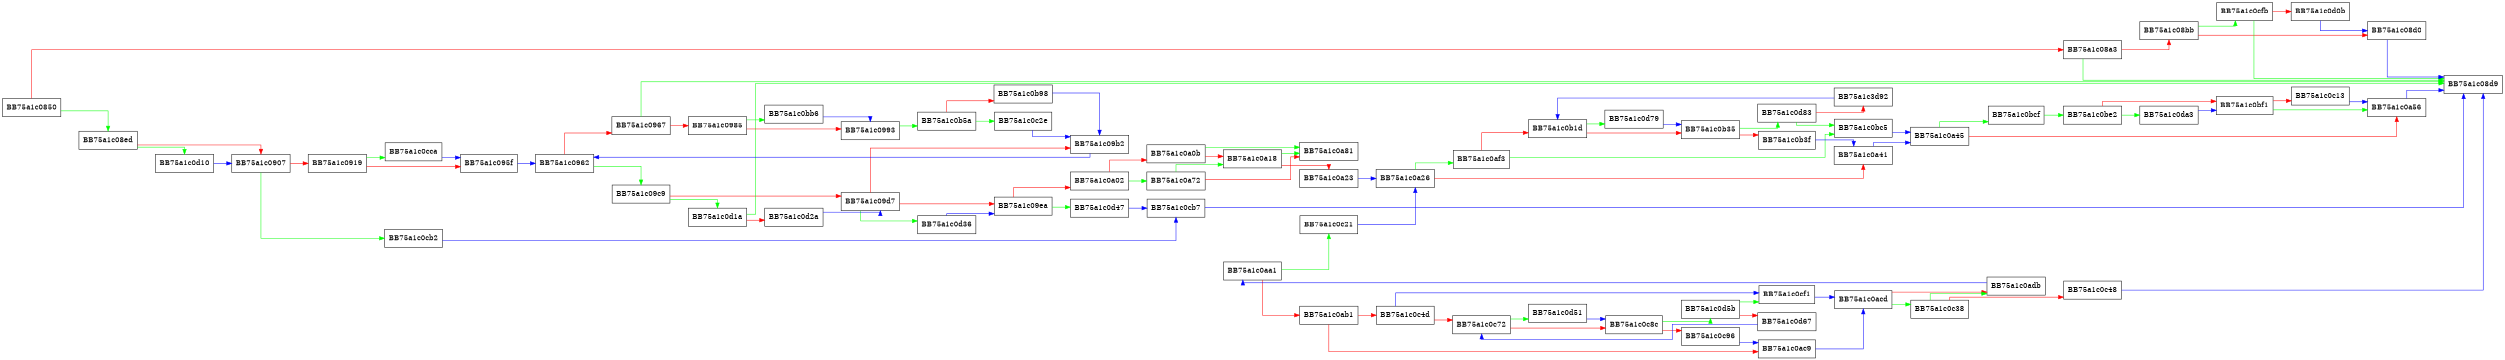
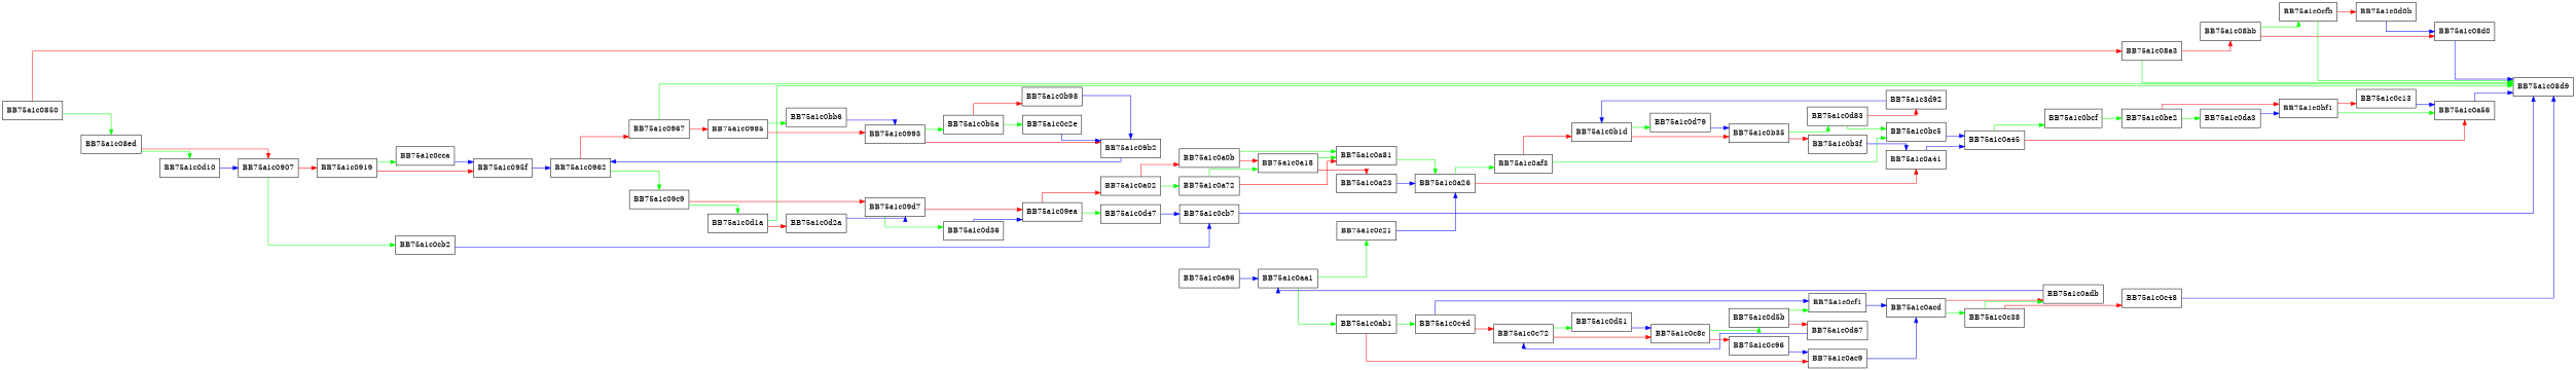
  digraph {
    rankdir=LR
    splines=ortho
    node [shape=box]
    edge [color=green]
    BB75a1c0850
    BB75a1c08ed
    BB75a1c08a3
    BB75a1c0d10
    BB75a1c0907
    BB75a1c08d9
    BB75a1c08bb
    BB75a1c0cb2
    BB75a1c0919
    BB75a1c0cfb
    BB75a1c08d0
    BB75a1c0d0b
    BB75a1c0cb7
    BB75a1c0cca
    BB75a1c095f
    BB75a1c0962
    BB75a1c09c9
    BB75a1c0967
    BB75a1c0d1a
    BB75a1c09d7
    BB75a1c0985
    BB75a1c0d2a
    BB75a1c0d36
    BB75a1c09ea
    BB75a1c0bb6
    BB75a1c0993
    BB75a1c0b5a
    BB75a1c09b2
    BB75a1c0c2e
    BB75a1c0b98
    BB75a1c0d47
    BB75a1c0a02
    BB75a1c0a72
    BB75a1c0a0b
    BB75a1c0a81
    BB75a1c0a18
    BB75a1c0a26
    BB75a1c0a23
    BB75a1c0af3
    BB75a1c0a41
+   BB75a1c0a96
    BB75a1c0aa1
    BB75a1c0bc5
    BB75a1c0b1d
    BB75a1c0a45
    BB75a1c0d79
    BB75a1c0b35
    BB75a1c0bcf
    BB75a1c0a56
    BB75a1c0be2
    BB75a1c0da3
    BB75a1c0bf1
    BB75a1c0c21
    BB75a1c0ab1
    BB75a1c0c4d
    BB75a1c0ac9
    BB75a1c0cf1
    BB75a1c0c72
    BB75a1c0acd
    BB75a1c0d51
    BB75a1c0c8c
    BB75a1c0c38
    BB75a1c0adb
    BB75a1c0c48
    BB75a1c0d83
    BB75a1c0b3f
    n67 [label=BB75a1c3d92]
    BB75a1c0c13
    BB75a1c0d5b
    BB75a1c0c96
    BB75a1c0d67
    BB75a1c0850 -> BB75a1c08ed
    BB75a1c0850 -> BB75a1c08a3 [color=red]
    BB75a1c08ed -> BB75a1c0d10
    BB75a1c08ed -> BB75a1c0907 [color=red]
    BB75a1c08a3 -> BB75a1c08d9
    BB75a1c08a3 -> BB75a1c08bb [color=red]
    BB75a1c0d10 -> BB75a1c0907 [color=blue]
    BB75a1c0907 -> BB75a1c0cb2
    BB75a1c0907 -> BB75a1c0919 [color=red]
    BB75a1c08bb -> BB75a1c0cfb
    BB75a1c08bb -> BB75a1c08d0 [color=red]
    BB75a1c0cb2 -> BB75a1c0cb7 [color=blue]
    BB75a1c0919 -> BB75a1c0cca
    BB75a1c0919 -> BB75a1c095f [color=red]
    BB75a1c0cfb -> BB75a1c08d9
    BB75a1c0cfb -> BB75a1c0d0b [color=red]
    BB75a1c08d0 -> BB75a1c08d9 [color=blue]
    BB75a1c0d0b -> BB75a1c08d0 [color=blue]
    BB75a1c0cb7 -> BB75a1c08d9 [color=blue]
    BB75a1c0cca -> BB75a1c095f [color=blue]
    BB75a1c095f -> BB75a1c0962 [color=blue]
    BB75a1c0962 -> BB75a1c09c9
    BB75a1c0962 -> BB75a1c0967 [color=red]
    BB75a1c09c9 -> BB75a1c0d1a
    BB75a1c09c9 -> BB75a1c09d7 [color=red]
    BB75a1c0967 -> BB75a1c08d9
    BB75a1c0967 -> BB75a1c0985 [color=red]
    BB75a1c0d1a -> BB75a1c08d9
    BB75a1c0d1a -> BB75a1c0d2a [color=red]
    BB75a1c09d7 -> BB75a1c0d36
    BB75a1c09d7 -> BB75a1c09ea [color=red]
    BB75a1c0985 -> BB75a1c0bb6
    BB75a1c0985 -> BB75a1c0993 [color=red]
    BB75a1c0d2a -> BB75a1c09d7 [color=blue]
    BB75a1c0d36 -> BB75a1c09ea [color=blue]
    BB75a1c09ea -> BB75a1c0d47
    BB75a1c09ea -> BB75a1c0a02 [color=red]
    BB75a1c0bb6 -> BB75a1c0993 [color=blue]
    BB75a1c0993 -> BB75a1c0b5a
-   BB75a1c09d7 -> BB75a1c09b2 [color=red]
+   BB75a1c0993 -> BB75a1c09b2 [color=red]
    BB75a1c0b5a -> BB75a1c0c2e
    BB75a1c0b5a -> BB75a1c0b98 [color=red]
    BB75a1c09b2 -> BB75a1c0962 [color=blue]
    BB75a1c0c2e -> BB75a1c09b2 [color=blue]
    BB75a1c0b98 -> BB75a1c09b2 [color=blue]
    BB75a1c0d47 -> BB75a1c0cb7 [color=blue]
    BB75a1c0a02 -> BB75a1c0a72
    BB75a1c0a02 -> BB75a1c0a0b [color=red]
    BB75a1c0a72 -> BB75a1c0a81 [color=red]
    BB75a1c0a72 -> BB75a1c0a18
    BB75a1c0a0b -> BB75a1c0a81
    BB75a1c0a0b -> BB75a1c0a18 [color=red]
+   BB75a1c0a81 -> BB75a1c0a26
    BB75a1c0a18 -> BB75a1c0a81
    BB75a1c0a18 -> BB75a1c0a23 [color=red]
    BB75a1c0a26 -> BB75a1c0af3
    BB75a1c0a26 -> BB75a1c0a41 [color=red]
    BB75a1c0a23 -> BB75a1c0a26 [color=blue]
    BB75a1c0af3 -> BB75a1c0bc5
    BB75a1c0af3 -> BB75a1c0b1d [color=red]
    BB75a1c0a41 -> BB75a1c0a45 [color=blue]
+   BB75a1c0a96 -> BB75a1c0aa1 [color=blue]
    BB75a1c0aa1 -> BB75a1c0c21
-   BB75a1c0aa1 -> BB75a1c0ab1 [color=red]
+   BB75a1c0aa1 -> BB75a1c0ab1
    BB75a1c0bc5 -> BB75a1c0a45 [color=blue]
    BB75a1c0b1d -> BB75a1c0d79
    BB75a1c0b1d -> BB75a1c0b35 [color=red]
    BB75a1c0a45 -> BB75a1c0bcf
    BB75a1c0a45 -> BB75a1c0a56 [color=red]
    BB75a1c0d79 -> BB75a1c0b35 [color=blue]
    BB75a1c0b35 -> BB75a1c0d83
    BB75a1c0b35 -> BB75a1c0b3f [color=red]
    BB75a1c0bcf -> BB75a1c0be2
    BB75a1c0a56 -> BB75a1c08d9 [color=blue]
    BB75a1c0be2 -> BB75a1c0da3
    BB75a1c0be2 -> BB75a1c0bf1 [color=red]
    BB75a1c0da3 -> BB75a1c0bf1 [color=blue]
    BB75a1c0bf1 -> BB75a1c0a56
    BB75a1c0bf1 -> BB75a1c0c13 [color=red]
    BB75a1c0c21 -> BB75a1c0a26 [color=blue]
-   BB75a1c0ab1 -> BB75a1c0c4d [color=red]
+   BB75a1c0ab1 -> BB75a1c0c4d
    BB75a1c0ab1 -> BB75a1c0ac9 [color=red]
    BB75a1c0c4d -> BB75a1c0cf1 [color=blue]
    BB75a1c0c4d -> BB75a1c0c72 [color=red]
    BB75a1c0ac9 -> BB75a1c0acd [color=blue]
    BB75a1c0cf1 -> BB75a1c0acd [color=blue]
    BB75a1c0c72 -> BB75a1c0d51
    BB75a1c0c72 -> BB75a1c0c8c [color=red]
    BB75a1c0acd -> BB75a1c0c38
    BB75a1c0acd -> BB75a1c0adb [color=red]
    BB75a1c0d51 -> BB75a1c0c8c [color=blue]
    BB75a1c0c8c -> BB75a1c0d5b
    BB75a1c0c8c -> BB75a1c0c96 [color=red]
    BB75a1c0c38 -> BB75a1c0adb
    BB75a1c0c38 -> BB75a1c0c48 [color=red]
    BB75a1c0adb -> BB75a1c0aa1 [color=blue]
    BB75a1c0c48 -> BB75a1c08d9 [color=blue]
    BB75a1c0d83 -> BB75a1c0bc5
    BB75a1c0d83 -> n67 [color=red]
    BB75a1c0b3f -> BB75a1c0a41 [color=blue]
    n67 -> BB75a1c0b1d [color=blue]
    BB75a1c0c13 -> BB75a1c0a56 [color=blue]
    BB75a1c0d5b -> BB75a1c0cf1
    BB75a1c0d5b -> BB75a1c0d67 [color=red]
    BB75a1c0c96 -> BB75a1c0ac9 [color=blue]
    BB75a1c0d67 -> BB75a1c0c72 [color=blue]
  }
